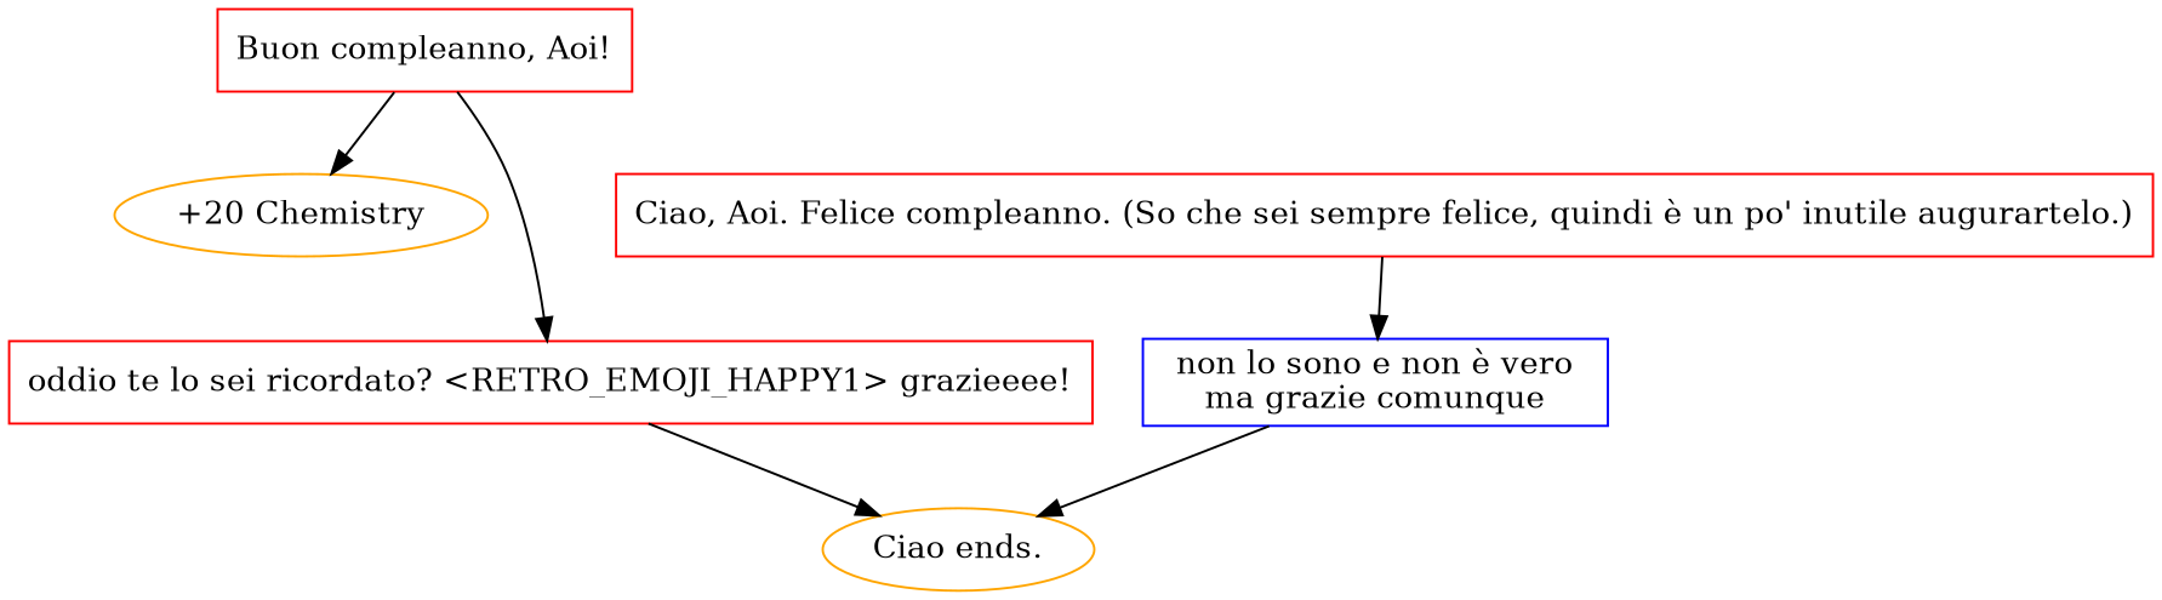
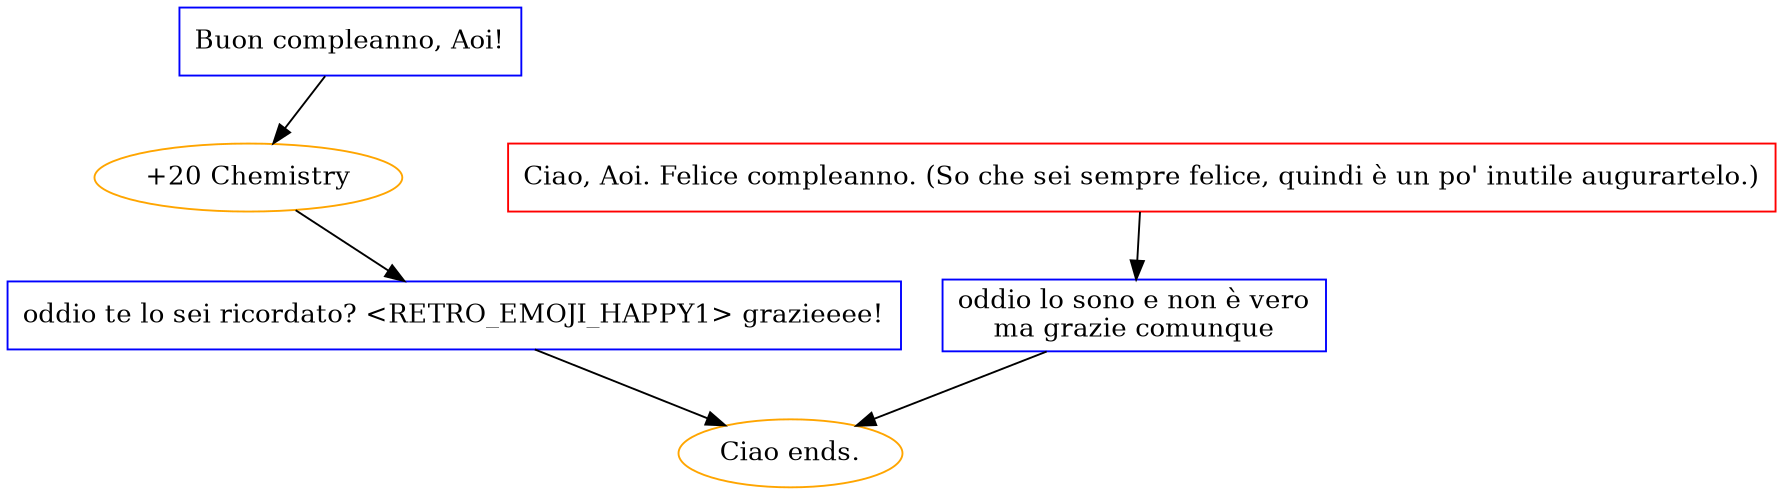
  digraph {
    node [color=red shape=box]
-   n1 [label="Buon compleanno, Aoi!"]
+   n1 [color=blue label="Buon compleanno, Aoi!"]
    n2 [color=orange label="+20 Chemistry" shape=""]
    n3 [label="Ciao, Aoi. Felice compleanno. (So che sei sempre felice, quindi è un po' inutile augurartelo.)"]
-   n4 [color=blue label="non lo sono e non è vero\nma grazie comunque"]
-   n5 [label="oddio te lo sei ricordato? <RETRO_EMOJI_HAPPY1> grazieeee!"]
+   n4 [color=blue label="oddio lo sono e non è vero\nma grazie comunque"]
+   n5 [color=blue label="oddio te lo sei ricordato? <RETRO_EMOJI_HAPPY1> grazieeee!"]
    n6 [color=orange label="Ciao ends." shape=""]
    n1 -> n2
-   n1 -> n5
+   n2 -> n5
    n3 -> n4
    n4 -> n6
    n5 -> n6
  }
